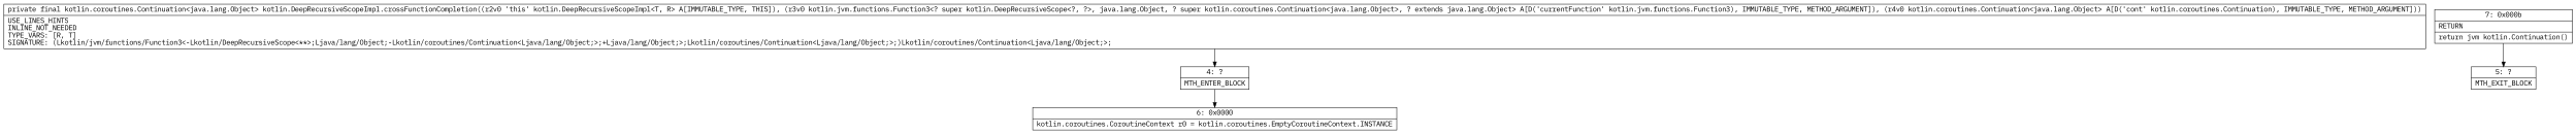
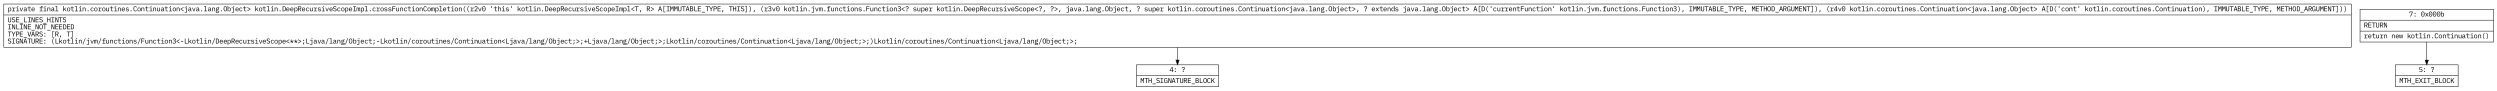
  digraph {
    fontname="IBM Plex Mono"
    node [fontname="IBM Plex Mono" shape=record]
    edge [fontname="IBM Plex Mono"]
-   n1 [label="{4\:\ ?|MTH_ENTER_BLOCK\l}"]
-   n2 [label="{6\:\ 0x0000|kotlin.coroutines.CoroutineContext r0 = kotlin.coroutines.EmptyCoroutineContext.INSTANCE\l}"]
-   n3 [label="{7\:\ 0x000b|RETURN\l|return jvm kotlin.Continuation()\l}"]
+   n1 [label="{4\:\ ?|MTH_SIGNATURE_BLOCK\l}"]
+   n3 [label="{7\:\ 0x000b|RETURN\l|return new kotlin.Continuation()\l}"]
    n4 [label="{5\:\ ?|MTH_EXIT_BLOCK\l}"]
    n5 [label="{private final kotlin.coroutines.Continuation\<java.lang.Object\> kotlin.DeepRecursiveScopeImpl.crossFunctionCompletion((r2v0 'this' kotlin.DeepRecursiveScopeImpl\<T, R\> A[IMMUTABLE_TYPE, THIS]), (r3v0 kotlin.jvm.functions.Function3\<? super kotlin.DeepRecursiveScope\<?, ?\>, java.lang.Object, ? super kotlin.coroutines.Continuation\<java.lang.Object\>, ? extends java.lang.Object\> A[D('currentFunction' kotlin.jvm.functions.Function3), IMMUTABLE_TYPE, METHOD_ARGUMENT]), (r4v0 kotlin.coroutines.Continuation\<java.lang.Object\> A[D('cont' kotlin.coroutines.Continuation), IMMUTABLE_TYPE, METHOD_ARGUMENT]))  | USE_LINES_HINTS\lINLINE_NOT_NEEDED\lTYPE_VARS: [R, T]\lSIGNATURE: (Lkotlin\/jvm\/functions\/Function3\<\-Lkotlin\/DeepRecursiveScope\<**\>;Ljava\/lang\/Object;\-Lkotlin\/coroutines\/Continuation\<Ljava\/lang\/Object;\>;+Ljava\/lang\/Object;\>;Lkotlin\/coroutines\/Continuation\<Ljava\/lang\/Object;\>;)Lkotlin\/coroutines\/Continuation\<Ljava\/lang\/Object;\>;\l}"]
-   n1 -> n2
    n3 -> n4
    n5 -> n1
  }
